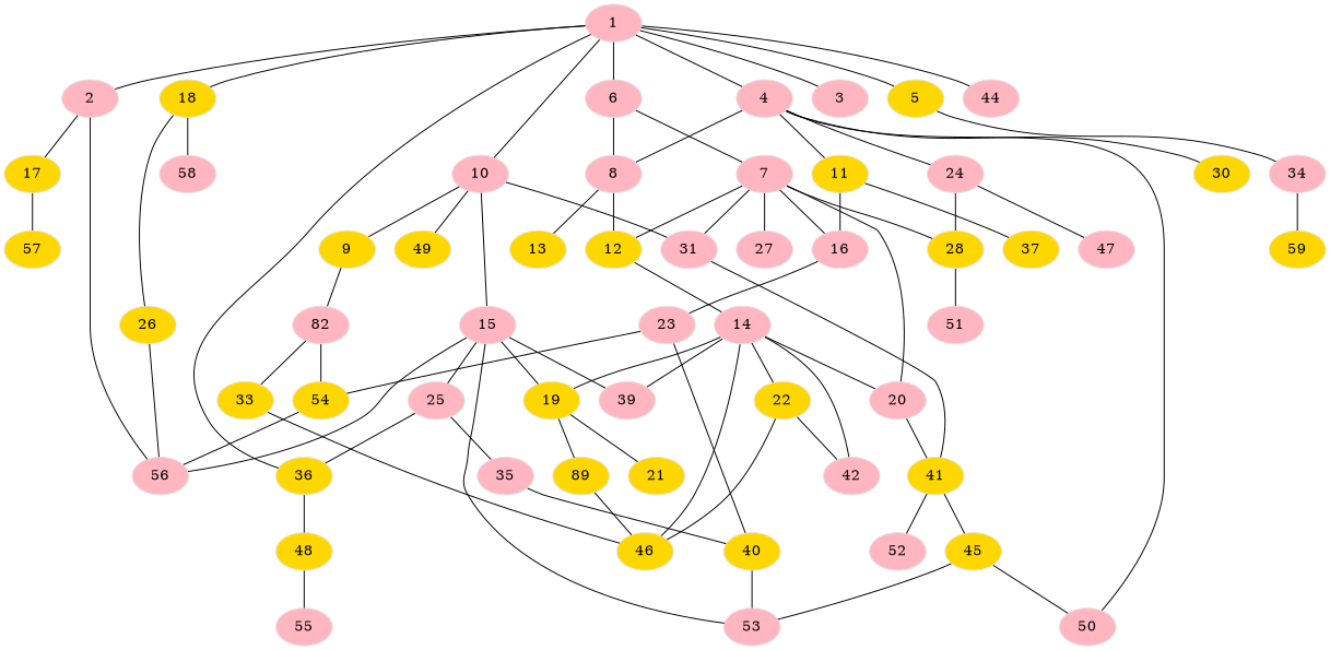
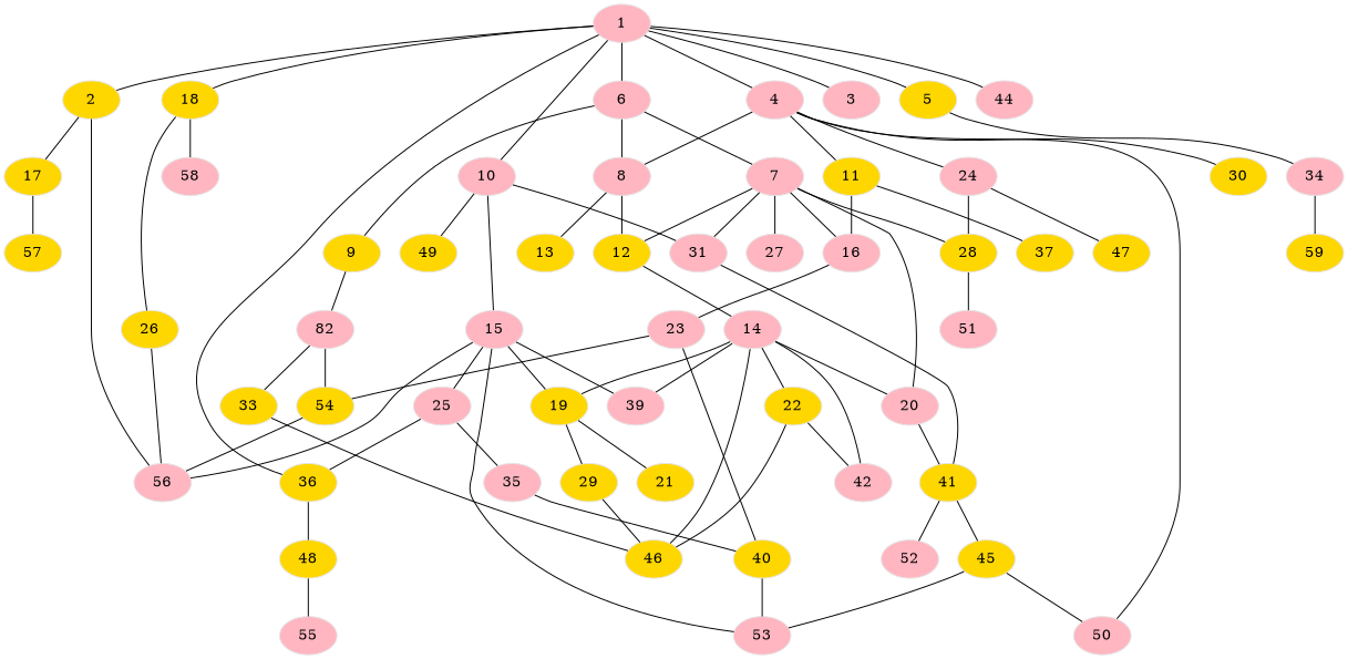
  graph {
    node [color=gray90 fillcolor=lightpink style=filled]
    1
-   2
+   2 [fillcolor=gold]
    3
    4
    5 [fillcolor=gold]
    6
    10
    18 [fillcolor=gold]
    36 [fillcolor=gold]
    44
    17 [fillcolor=gold]
    56
    8
    11 [fillcolor=gold]
    24
    30 [fillcolor=gold]
    50
    34
    7
    9 [fillcolor=gold]
    31
    15
    49 [fillcolor=gold]
    26 [fillcolor=gold]
    58
    48 [fillcolor=gold]
    57 [fillcolor=gold]
    12 [fillcolor=gold]
    13 [fillcolor=gold]
    16
    37 [fillcolor=gold]
    28 [fillcolor=gold]
-   47
+   47 [fillcolor=gold]
    59 [fillcolor=gold]
    20
    27
    n37 [label=82]
    14
    41 [fillcolor=gold]
    23
    40 [fillcolor=gold]
    54 [fillcolor=gold]
    51
    33 [fillcolor=gold]
    19 [fillcolor=gold]
    39
    25
    53
    22 [fillcolor=gold]
    42
    46 [fillcolor=gold]
    21 [fillcolor=gold]
-   29 [fillcolor=gold label=89]
+   29 [fillcolor=gold]
    35
    45 [fillcolor=gold]
    52
    55
    1 -- 2
    1 -- 3
    1 -- 4
    1 -- 5
    1 -- 6
    1 -- 10
    1 -- 18
    1 -- 36
    1 -- 44
    2 -- 17
    2 -- 56
    4 -- 8
    4 -- 11
    4 -- 24
    4 -- 30
    4 -- 50
    5 -- 34
    6 -- 8
    6 -- 7
-   10 -- 9
+   6 -- 9
    10 -- 31
    10 -- 15
    10 -- 49
    18 -- 26
    18 -- 58
    36 -- 48
    17 -- 57
    8 -- 12
    8 -- 13
    11 -- 16
    11 -- 37
    24 -- 28
    24 -- 47
    34 -- 59
    7 -- 31
    7 -- 12
    7 -- 16
    7 -- 28
    7 -- 20
    7 -- 27
    9 -- n37
    31 -- 41
    15 -- 56
    15 -- 19
    15 -- 39
    15 -- 25
    15 -- 53
    26 -- 56
    48 -- 55
    12 -- 14
    16 -- 23
    28 -- 51
    20 -- 41
    n37 -- 54
    n37 -- 33
    14 -- 20
    14 -- 19
    14 -- 39
    14 -- 22
    14 -- 42
    14 -- 46
    41 -- 45
    41 -- 52
    23 -- 40
    23 -- 54
    40 -- 53
    54 -- 56
    33 -- 46
    19 -- 21
    19 -- 29
    25 -- 36
    25 -- 35
    22 -- 42
    22 -- 46
    29 -- 46
    35 -- 40
    45 -- 50
    45 -- 53
  }
